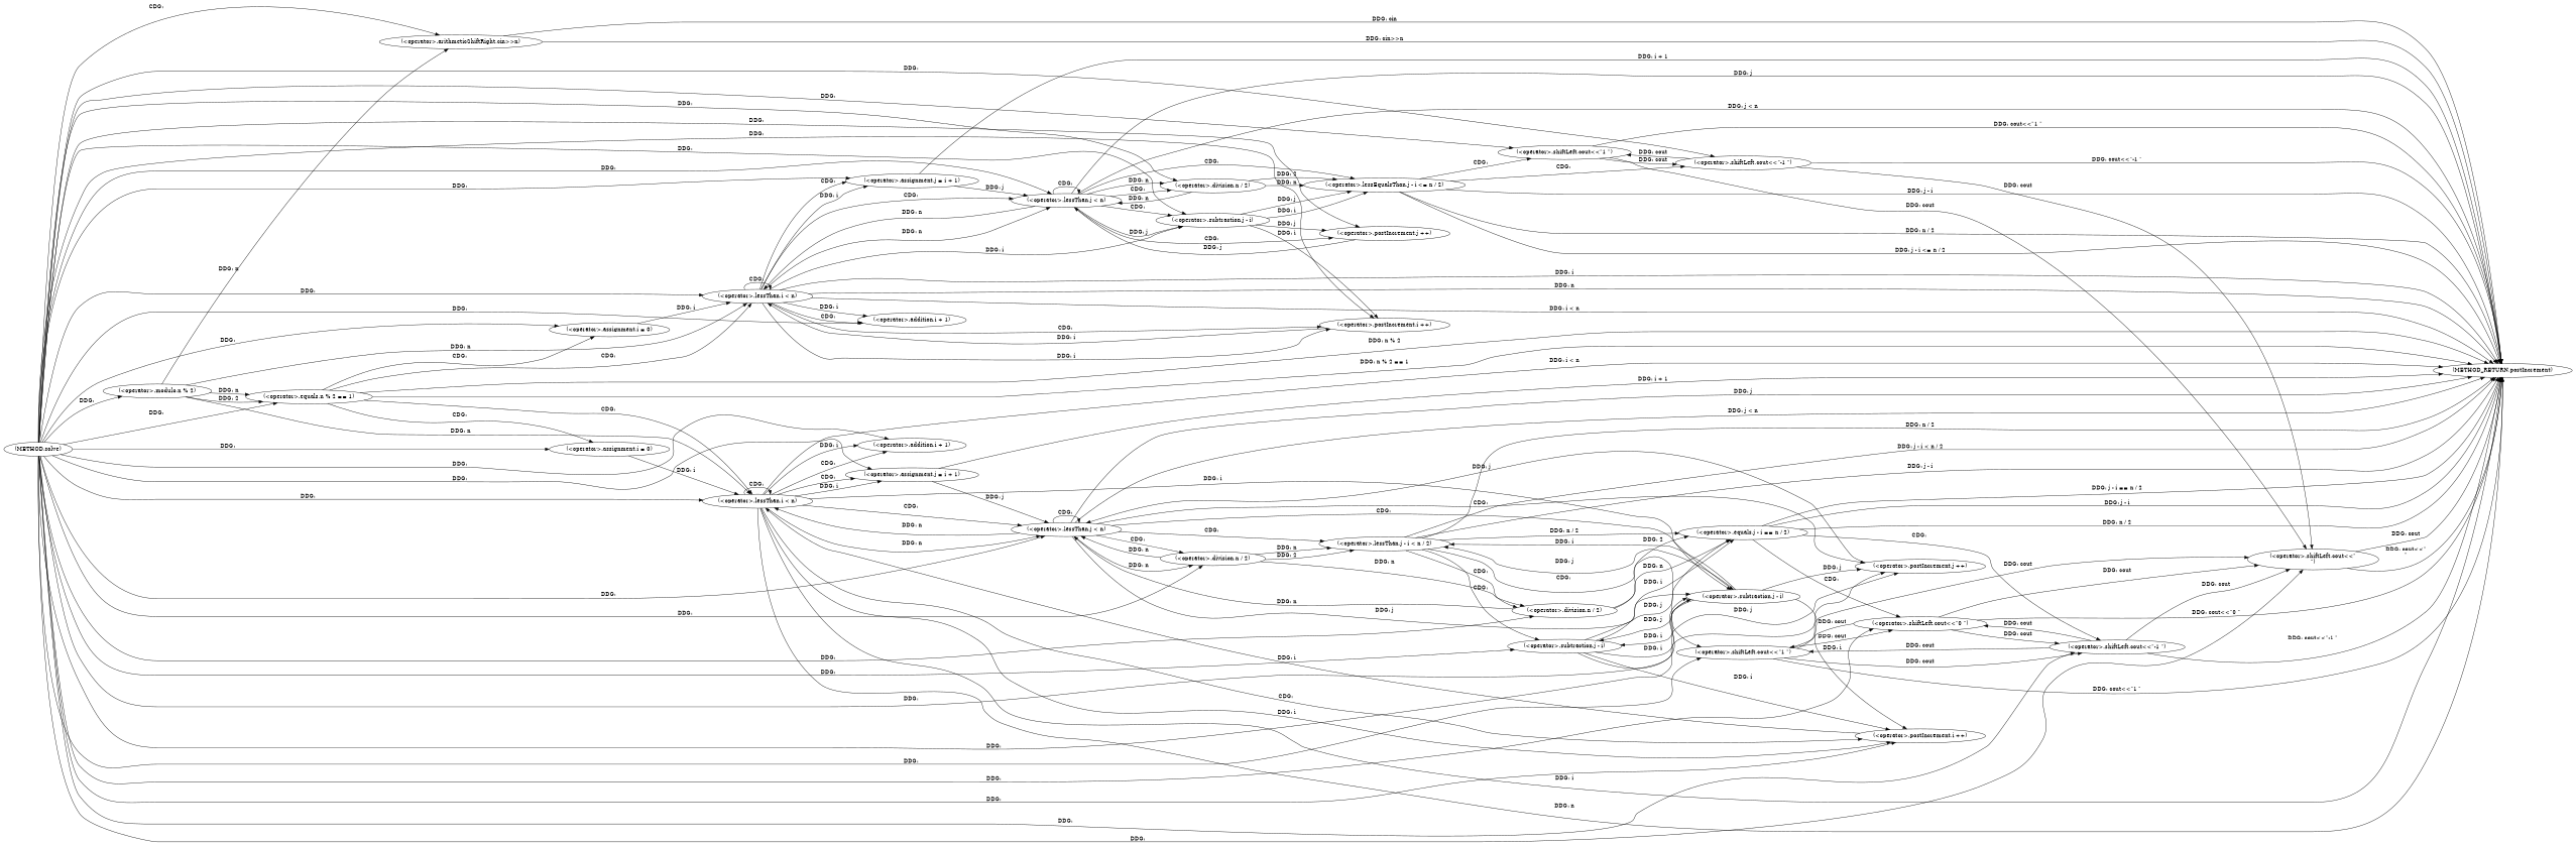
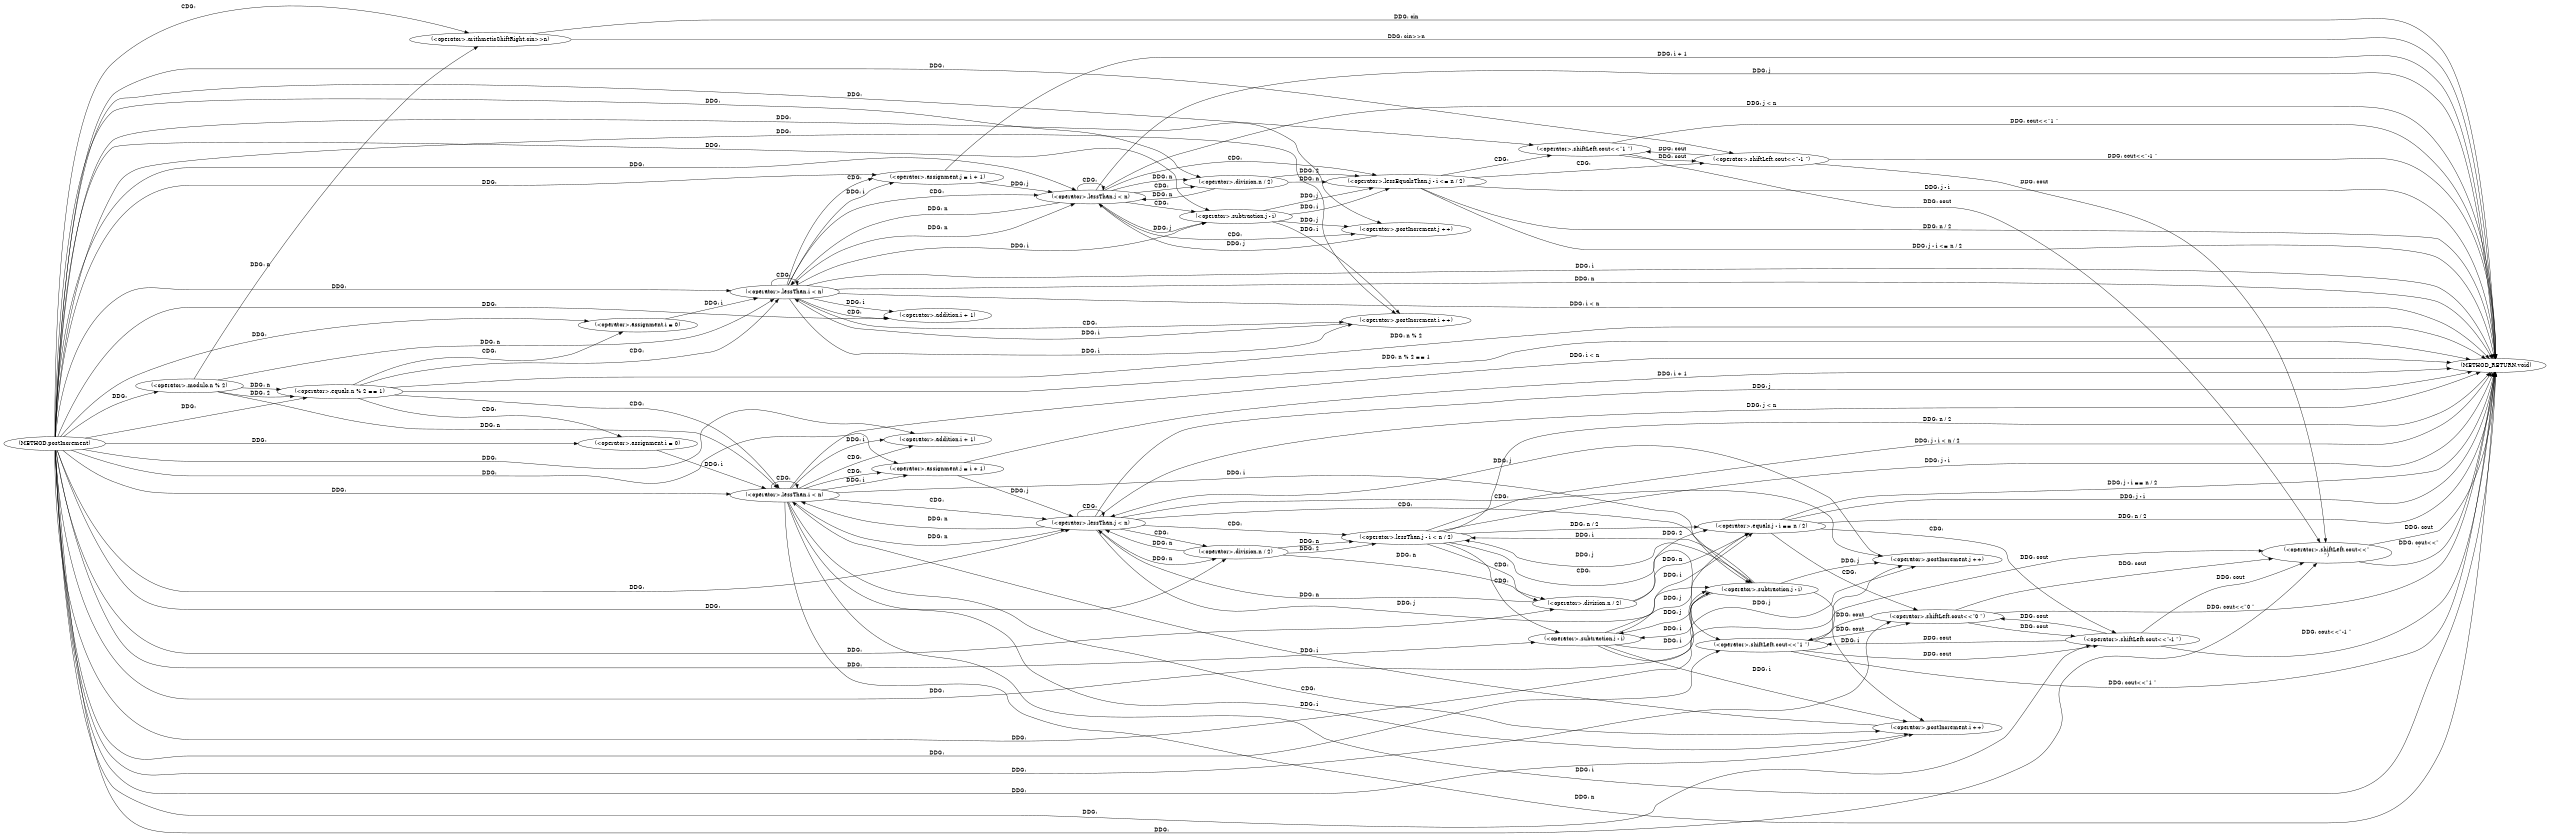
  digraph {
    rankdir=LR
-   n1 [label="(METHOD,solve)"]
+   n1 [label="(METHOD,postIncrement)"]
    n2 [label="(<operator>.arithmeticShiftRight,cin>>n)"]
    n3 [label="(<operator>.shiftLeft,cout<<\"\n\")"]
    n4 [label="(<operator>.equals,n % 2 == 1)"]
    n5 [label="(<operator>.modulo,n % 2)"]
    n6 [label="(<operator>.assignment,i = 0)"]
    n7 [label="(<operator>.lessThan,i < n)"]
    n8 [label="(<operator>.postIncrement,i ++)"]
    n9 [label="(<operator>.assignment,i = 0)"]
    n10 [label="(<operator>.lessThan,i < n)"]
    n11 [label="(<operator>.postIncrement,i ++)"]
    n12 [label="(<operator>.assignment,j = i + 1)"]
    n13 [label="(<operator>.lessThan,j < n)"]
    n14 [label="(<operator>.postIncrement,j ++)"]
    n15 [label="(<operator>.assignment,j = i + 1)"]
    n16 [label="(<operator>.lessThan,j < n)"]
    n17 [label="(<operator>.postIncrement,j ++)"]
    n18 [label="(<operator>.addition,i + 1)"]
    n19 [label="(<operator>.shiftLeft,cout<<\"1 \")"]
    n20 [label="(<operator>.shiftLeft,cout<<\"-1 \")"]
    n21 [label="(<operator>.addition,i + 1)"]
    n22 [label="(<operator>.shiftLeft,cout<<\"1 \")"]
    n23 [label="(<operator>.subtraction,j - i)"]
    n24 [label="(<operator>.division,n / 2)"]
    n25 [label="(<operator>.subtraction,j - i)"]
    n26 [label="(<operator>.division,n / 2)"]
    n27 [label="(<operator>.shiftLeft,cout<<\"0 \")"]
    n28 [label="(<operator>.shiftLeft,cout<<\"-1 \")"]
    n29 [label="(<operator>.subtraction,j - i)"]
    n30 [label="(<operator>.division,n / 2)"]
-   n31 [label="(METHOD_RETURN,postIncrement)"]
+   n31 [label="(METHOD_RETURN,void)"]
    n32 [label="(<operator>.lessEqualsThan,j - i <= n / 2)"]
    n33 [label="(<operator>.lessThan,j - i < n / 2)"]
    n34 [label="(<operator>.equals,j - i == n / 2)"]
    n1 -> n2 [label="CDG: "]
    n1 -> n3 [label="DDG: "]
    n1 -> n4 [label="DDG: "]
    n1 -> n5 [label="DDG: "]
    n1 -> n6 [label="DDG: "]
    n1 -> n7 [label="DDG: "]
    n1 -> n8 [label="DDG: "]
    n1 -> n9 [label="DDG: "]
    n1 -> n10 [label="DDG: "]
    n1 -> n11 [label="DDG: "]
    n1 -> n12 [label="DDG: "]
    n1 -> n13 [label="DDG: "]
    n1 -> n14 [label="DDG: "]
    n1 -> n15 [label="DDG: "]
    n1 -> n16 [label="DDG: "]
    n1 -> n17 [label="DDG: "]
    n1 -> n18 [label="DDG: "]
    n1 -> n19 [label="DDG: "]
    n1 -> n20 [label="DDG: "]
    n1 -> n21 [label="DDG: "]
    n1 -> n22 [label="DDG: "]
    n1 -> n23 [label="DDG: "]
    n1 -> n24 [label="DDG: "]
    n1 -> n25 [label="DDG: "]
    n1 -> n26 [label="DDG: "]
    n1 -> n27 [label="DDG: "]
    n1 -> n28 [label="DDG: "]
    n1 -> n29 [label="DDG: "]
    n1 -> n30 [label="DDG: "]
    n2 -> n31 [label="DDG: cin>>n"]
    n2 -> n31 [label="DDG: cin"]
    n3 -> n31 [label="DDG: cout"]
    n3 -> n31 [label="DDG: cout<<\"\n\""]
    n4 -> n6 [label="CDG: "]
    n4 -> n7 [label="CDG: "]
    n4 -> n9 [label="CDG: "]
    n4 -> n10 [label="CDG: "]
    n4 -> n31 [label="DDG: n % 2"]
    n4 -> n31 [label="DDG: n % 2 == 1"]
    n5 -> n2 [label="DDG: n"]
    n5 -> n4 [label="DDG: n"]
    n5 -> n4 [label="DDG: 2"]
    n5 -> n7 [label="DDG: n"]
    n5 -> n10 [label="DDG: n"]
    n6 -> n7 [label="DDG: i"]
    n7 -> n7 [label="CDG: "]
    n7 -> n8 [label="DDG: i"]
    n7 -> n8 [label="CDG: "]
    n7 -> n12 [label="DDG: i"]
    n7 -> n12 [label="CDG: "]
    n7 -> n13 [label="DDG: n"]
    n7 -> n13 [label="CDG: "]
    n7 -> n18 [label="DDG: i"]
    n7 -> n18 [label="CDG: "]
    n7 -> n23 [label="DDG: i"]
    n7 -> n31 [label="DDG: i"]
    n7 -> n31 [label="DDG: n"]
    n7 -> n31 [label="DDG: i < n"]
    n8 -> n7 [label="DDG: i"]
    n9 -> n10 [label="DDG: i"]
    n10 -> n10 [label="CDG: "]
    n10 -> n11 [label="DDG: i"]
    n10 -> n11 [label="CDG: "]
    n10 -> n15 [label="DDG: i"]
    n10 -> n15 [label="CDG: "]
    n10 -> n16 [label="DDG: n"]
    n10 -> n16 [label="CDG: "]
    n10 -> n21 [label="DDG: i"]
    n10 -> n21 [label="CDG: "]
    n10 -> n25 [label="DDG: i"]
    n10 -> n31 [label="DDG: i"]
    n10 -> n31 [label="DDG: n"]
    n10 -> n31 [label="DDG: i < n"]
    n11 -> n10 [label="DDG: i"]
    n12 -> n13 [label="DDG: j"]
    n12 -> n31 [label="DDG: i + 1"]
    n13 -> n7 [label="DDG: n"]
    n13 -> n13 [label="CDG: "]
    n13 -> n14 [label="CDG: "]
    n13 -> n23 [label="DDG: j"]
    n13 -> n23 [label="CDG: "]
    n13 -> n24 [label="DDG: n"]
    n13 -> n24 [label="CDG: "]
    n13 -> n31 [label="DDG: j"]
    n13 -> n31 [label="DDG: j < n"]
    n13 -> n32 [label="CDG: "]
    n14 -> n13 [label="DDG: j"]
    n15 -> n16 [label="DDG: j"]
    n15 -> n31 [label="DDG: i + 1"]
    n16 -> n10 [label="DDG: n"]
    n16 -> n16 [label="CDG: "]
    n16 -> n17 [label="CDG: "]
    n16 -> n25 [label="DDG: j"]
    n16 -> n25 [label="CDG: "]
    n16 -> n26 [label="DDG: n"]
    n16 -> n26 [label="CDG: "]
    n16 -> n31 [label="DDG: j"]
    n16 -> n31 [label="DDG: j < n"]
    n16 -> n33 [label="CDG: "]
    n17 -> n16 [label="DDG: j"]
    n19 -> n3 [label="DDG: cout"]
    n19 -> n20 [label="DDG: cout"]
    n19 -> n31 [label="DDG: cout<<\"1 \""]
    n20 -> n3 [label="DDG: cout"]
    n20 -> n19 [label="DDG: cout"]
    n20 -> n31 [label="DDG: cout<<\"-1 \""]
    n22 -> n3 [label="DDG: cout"]
    n22 -> n27 [label="DDG: cout"]
    n22 -> n28 [label="DDG: cout"]
    n22 -> n31 [label="DDG: cout<<\"1 \""]
    n23 -> n8 [label="DDG: i"]
    n23 -> n14 [label="DDG: j"]
    n23 -> n32 [label="DDG: j"]
    n23 -> n32 [label="DDG: i"]
    n24 -> n13 [label="DDG: n"]
    n24 -> n32 [label="DDG: n"]
    n24 -> n32 [label="DDG: 2"]
    n25 -> n11 [label="DDG: i"]
    n25 -> n17 [label="DDG: j"]
    n25 -> n29 [label="DDG: j"]
    n25 -> n29 [label="DDG: i"]
    n25 -> n33 [label="DDG: j"]
    n25 -> n33 [label="DDG: i"]
    n26 -> n16 [label="DDG: n"]
    n26 -> n30 [label="DDG: n"]
    n26 -> n33 [label="DDG: 2"]
    n26 -> n33 [label="DDG: n"]
    n27 -> n3 [label="DDG: cout"]
    n27 -> n22 [label="DDG: cout"]
    n27 -> n28 [label="DDG: cout"]
    n27 -> n31 [label="DDG: cout<<\"0 \""]
    n28 -> n3 [label="DDG: cout"]
    n28 -> n22 [label="DDG: cout"]
    n28 -> n27 [label="DDG: cout"]
    n28 -> n31 [label="DDG: cout<<\"-1 \""]
    n29 -> n11 [label="DDG: i"]
    n29 -> n17 [label="DDG: j"]
    n29 -> n25 [label="DDG: i"]
    n29 -> n34 [label="DDG: i"]
    n29 -> n34 [label="DDG: j"]
    n30 -> n16 [label="DDG: n"]
    n30 -> n34 [label="DDG: 2"]
    n30 -> n34 [label="DDG: n"]
    n32 -> n19 [label="CDG: "]
    n32 -> n20 [label="CDG: "]
    n32 -> n31 [label="DDG: j - i"]
    n32 -> n31 [label="DDG: n / 2"]
    n32 -> n31 [label="DDG: j - i <= n / 2"]
    n33 -> n22 [label="CDG: "]
    n33 -> n29 [label="CDG: "]
    n33 -> n30 [label="CDG: "]
    n33 -> n31 [label="DDG: j - i"]
    n33 -> n31 [label="DDG: n / 2"]
    n33 -> n31 [label="DDG: j - i < n / 2"]
    n33 -> n34 [label="DDG: n / 2"]
    n34 -> n27 [label="CDG: "]
    n34 -> n28 [label="CDG: "]
    n34 -> n31 [label="DDG: j - i"]
    n34 -> n31 [label="DDG: n / 2"]
    n34 -> n31 [label="DDG: j - i == n / 2"]
  }
